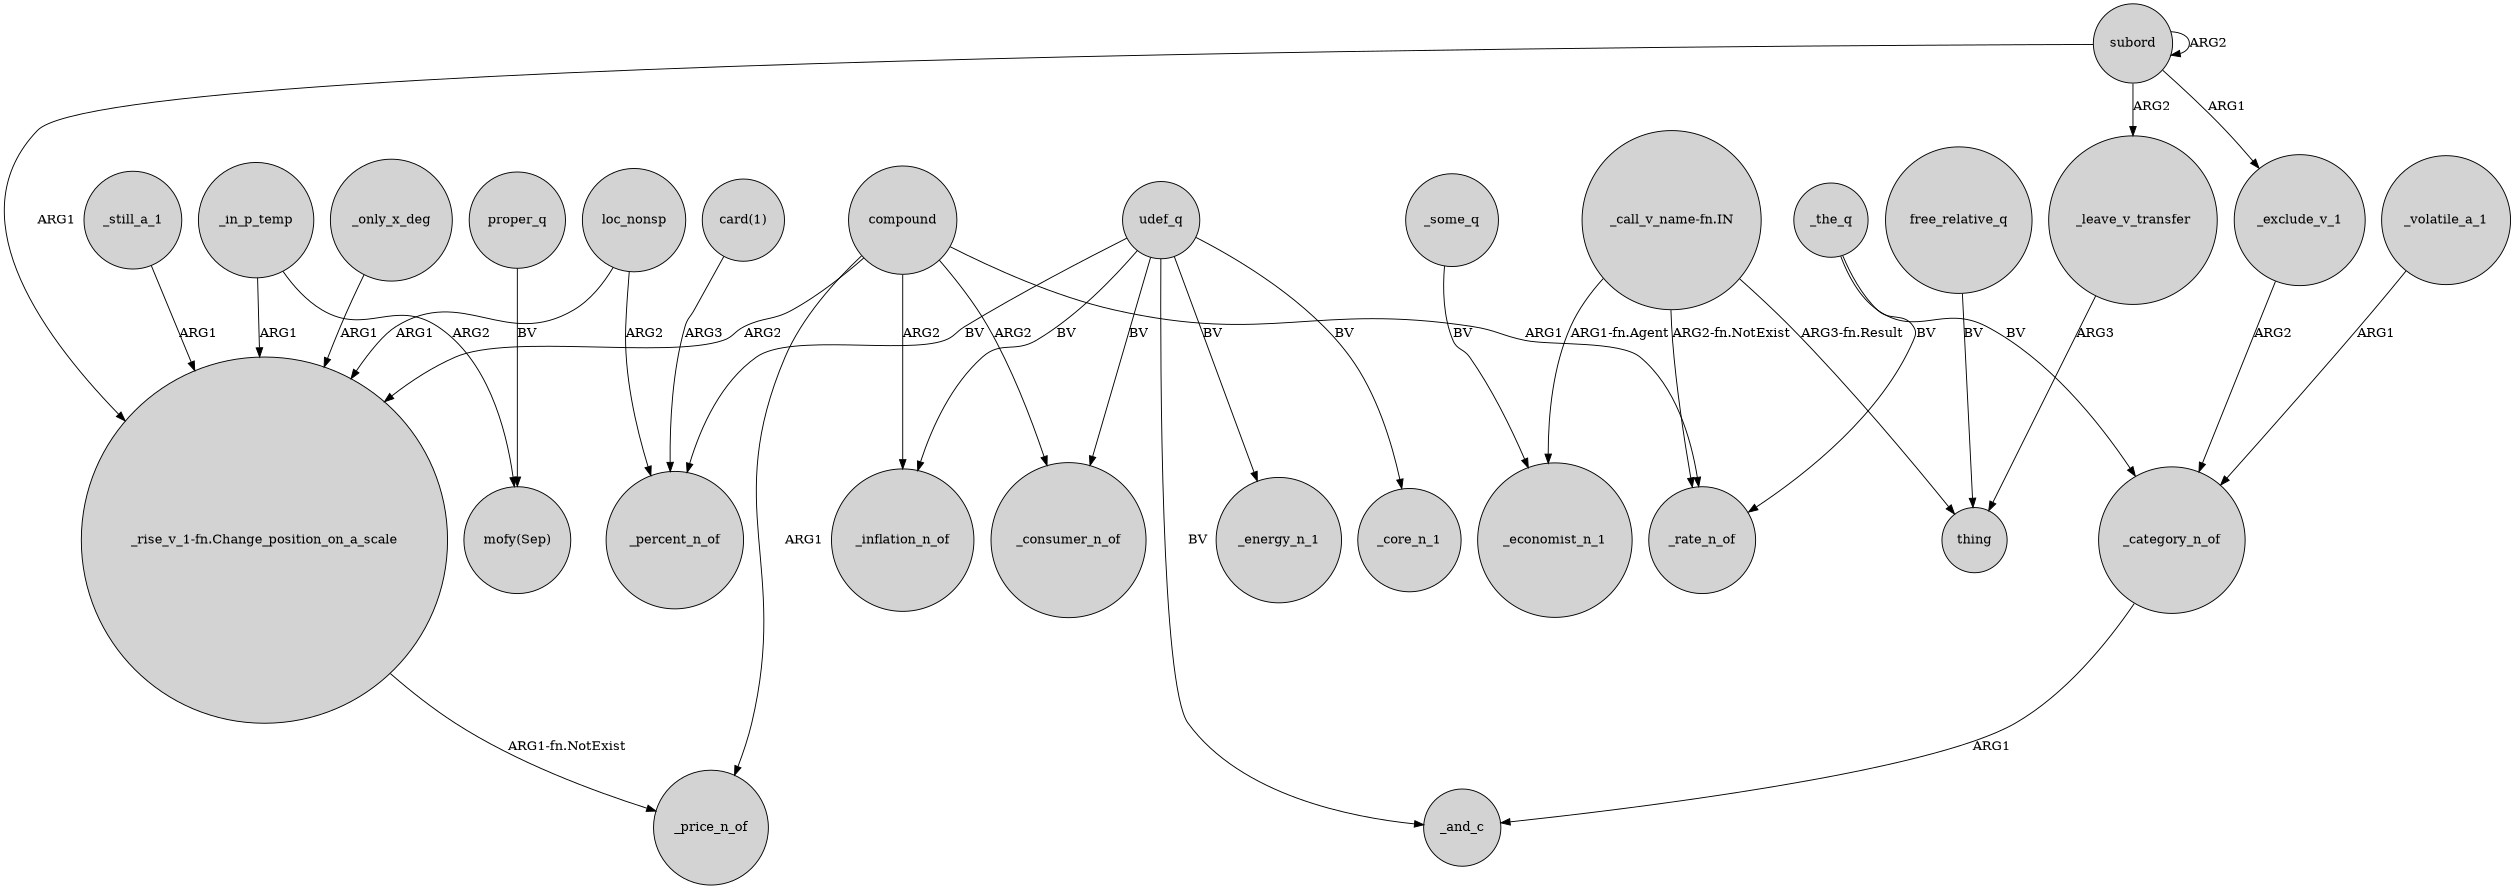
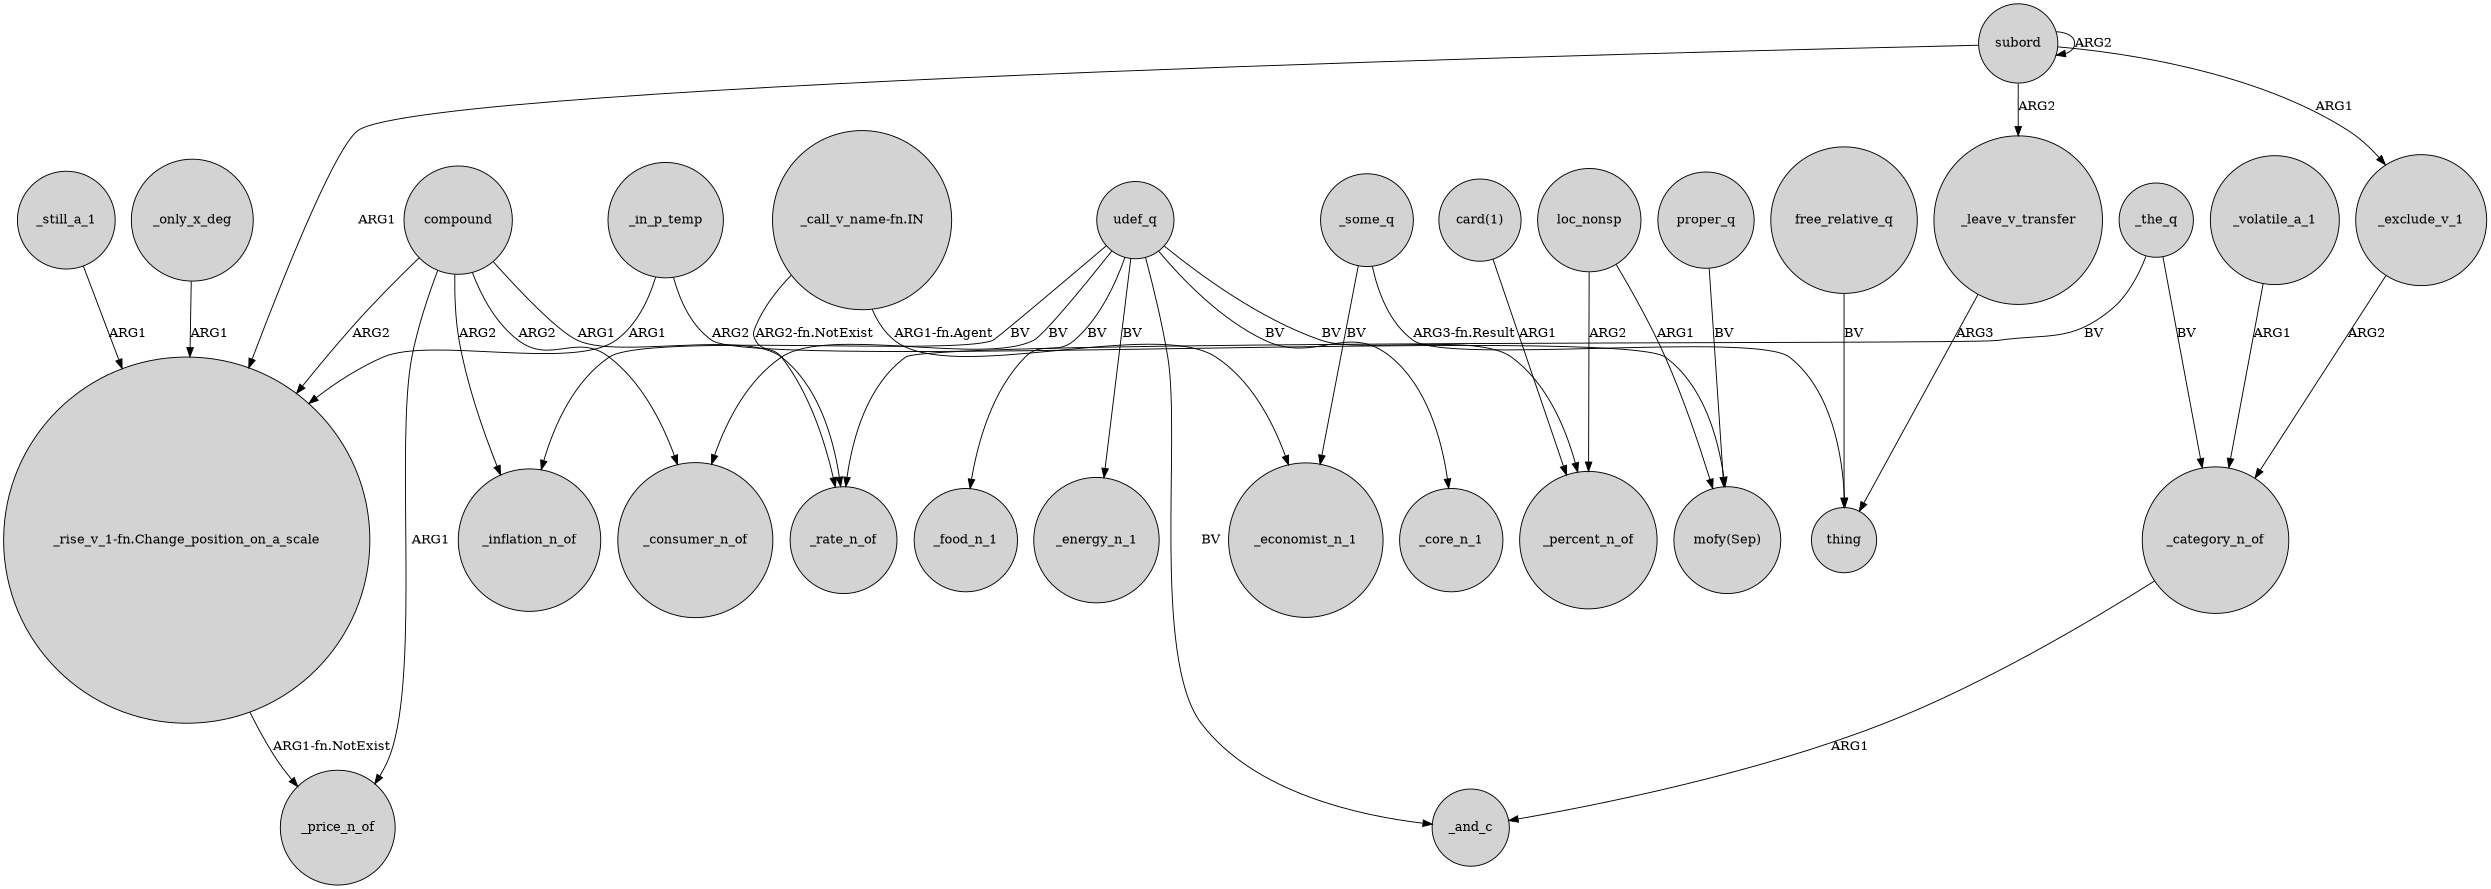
  digraph {
    node [shape=circle style=filled]
    _leave_v_transfer
    thing
    udef_q
    _energy_n_1
    _inflation_n_of
    _percent_n_of
    _core_n_1
+   _food_n_1
    _consumer_n_of
    _and_c
    "card(1)"
    _still_a_1
    "_rise_v_1-fn.Change_position_on_a_scale"
    _price_n_of
    _volatile_a_1
    _category_n_of
    compound
    _rate_n_of
    _some_q
    _economist_n_1
    _only_x_deg
    proper_q
    "mofy(Sep)"
    _the_q
    subord
    _exclude_v_1
    "_call_v_name-fn.IN"
    loc_nonsp
    free_relative_q
    _in_p_temp
    _leave_v_transfer -> thing [label=ARG3]
    udef_q -> _energy_n_1 [label=BV]
    udef_q -> _inflation_n_of [label=BV]
    udef_q -> _percent_n_of [label=BV]
    udef_q -> _core_n_1 [label=BV]
+   udef_q -> _food_n_1 [label=BV]
    udef_q -> _consumer_n_of [label=BV]
    udef_q -> _and_c [label=BV]
-   "card(1)" -> _percent_n_of [label=ARG3]
+   "card(1)" -> _percent_n_of [label=ARG1]
    _still_a_1 -> "_rise_v_1-fn.Change_position_on_a_scale" [label=ARG1]
    "_rise_v_1-fn.Change_position_on_a_scale" -> _price_n_of [label="ARG1-fn.NotExist"]
    _volatile_a_1 -> _category_n_of [label=ARG1]
    _category_n_of -> _and_c [label=ARG1]
    compound -> _inflation_n_of [label=ARG2]
    compound -> _consumer_n_of [label=ARG2]
    compound -> "_rise_v_1-fn.Change_position_on_a_scale" [label=ARG2]
    compound -> _price_n_of [label=ARG1]
    compound -> _rate_n_of [label=ARG1]
    _some_q -> _economist_n_1 [label=BV]
    _only_x_deg -> "_rise_v_1-fn.Change_position_on_a_scale" [label=ARG1]
    proper_q -> "mofy(Sep)" [label=BV]
    _the_q -> _category_n_of [label=BV]
    _the_q -> _rate_n_of [label=BV]
    subord -> _leave_v_transfer [label=ARG2]
    subord -> "_rise_v_1-fn.Change_position_on_a_scale" [label=ARG1]
    subord -> subord [label=ARG2]
    subord -> _exclude_v_1 [label=ARG1]
    _exclude_v_1 -> _category_n_of [label=ARG2]
-   "_call_v_name-fn.IN" -> thing [label="ARG3-fn.Result"]
+   _some_q -> thing [label="ARG3-fn.Result"]
    "_call_v_name-fn.IN" -> _rate_n_of [label="ARG2-fn.NotExist"]
    "_call_v_name-fn.IN" -> _economist_n_1 [label="ARG1-fn.Agent"]
    loc_nonsp -> _percent_n_of [label=ARG2]
-   loc_nonsp -> "_rise_v_1-fn.Change_position_on_a_scale" [label=ARG1]
+   loc_nonsp -> "mofy(Sep)" [label=ARG1]
    free_relative_q -> thing [label=BV]
    _in_p_temp -> "_rise_v_1-fn.Change_position_on_a_scale" [label=ARG1]
    _in_p_temp -> "mofy(Sep)" [label=ARG2]
  }
